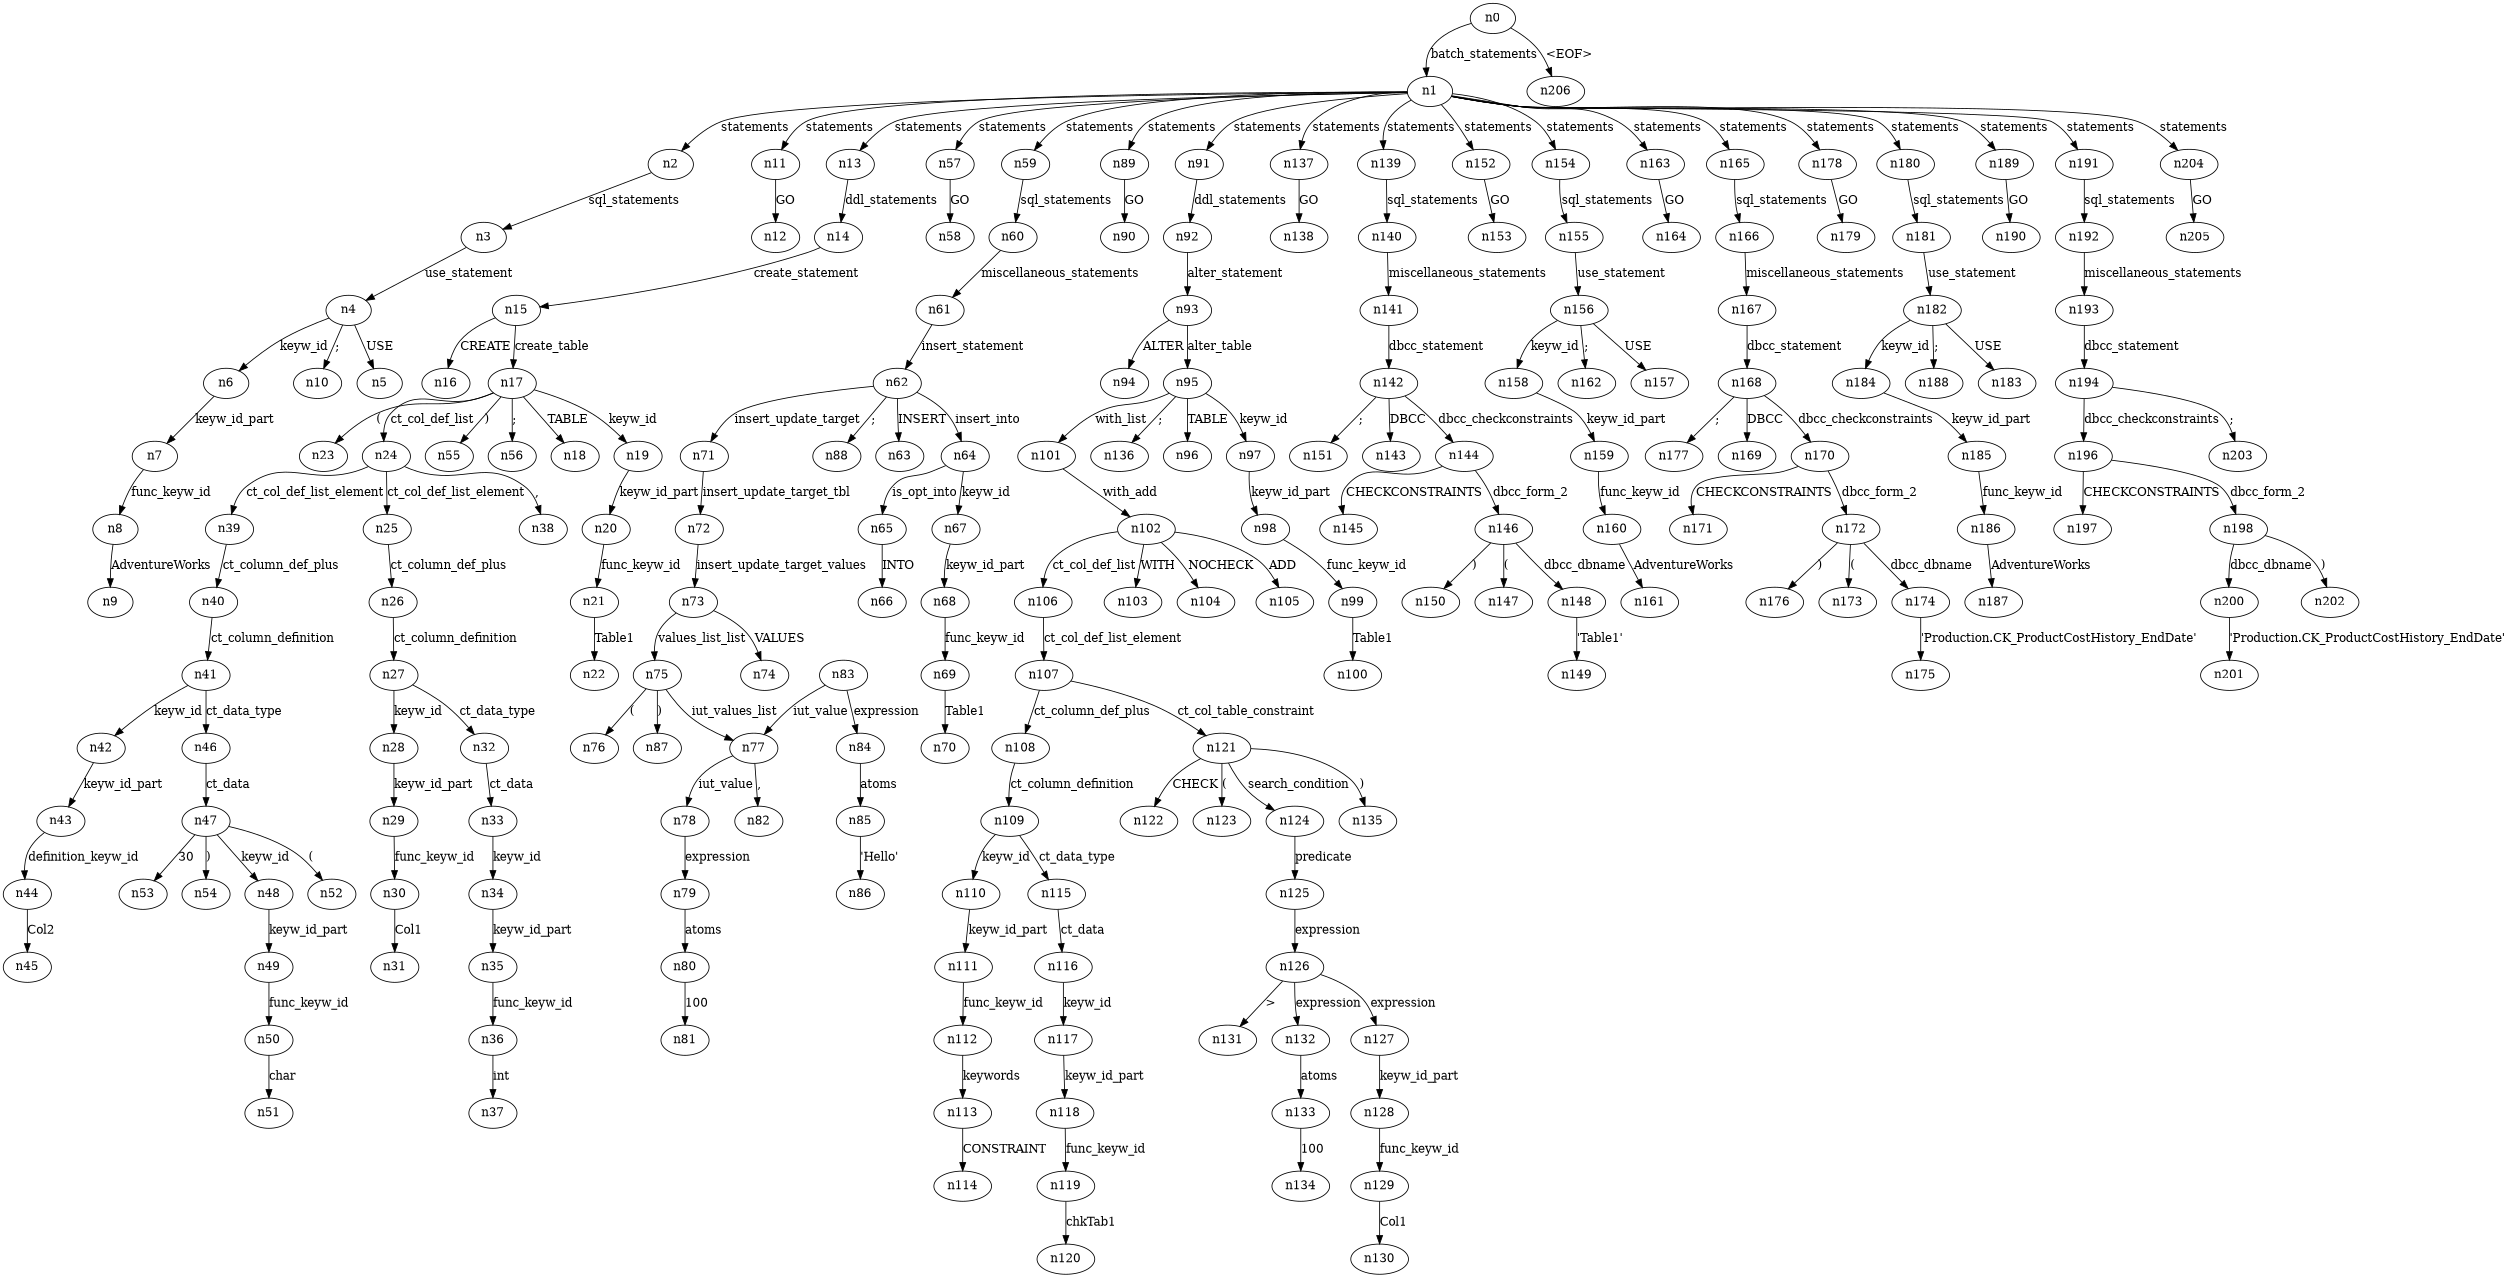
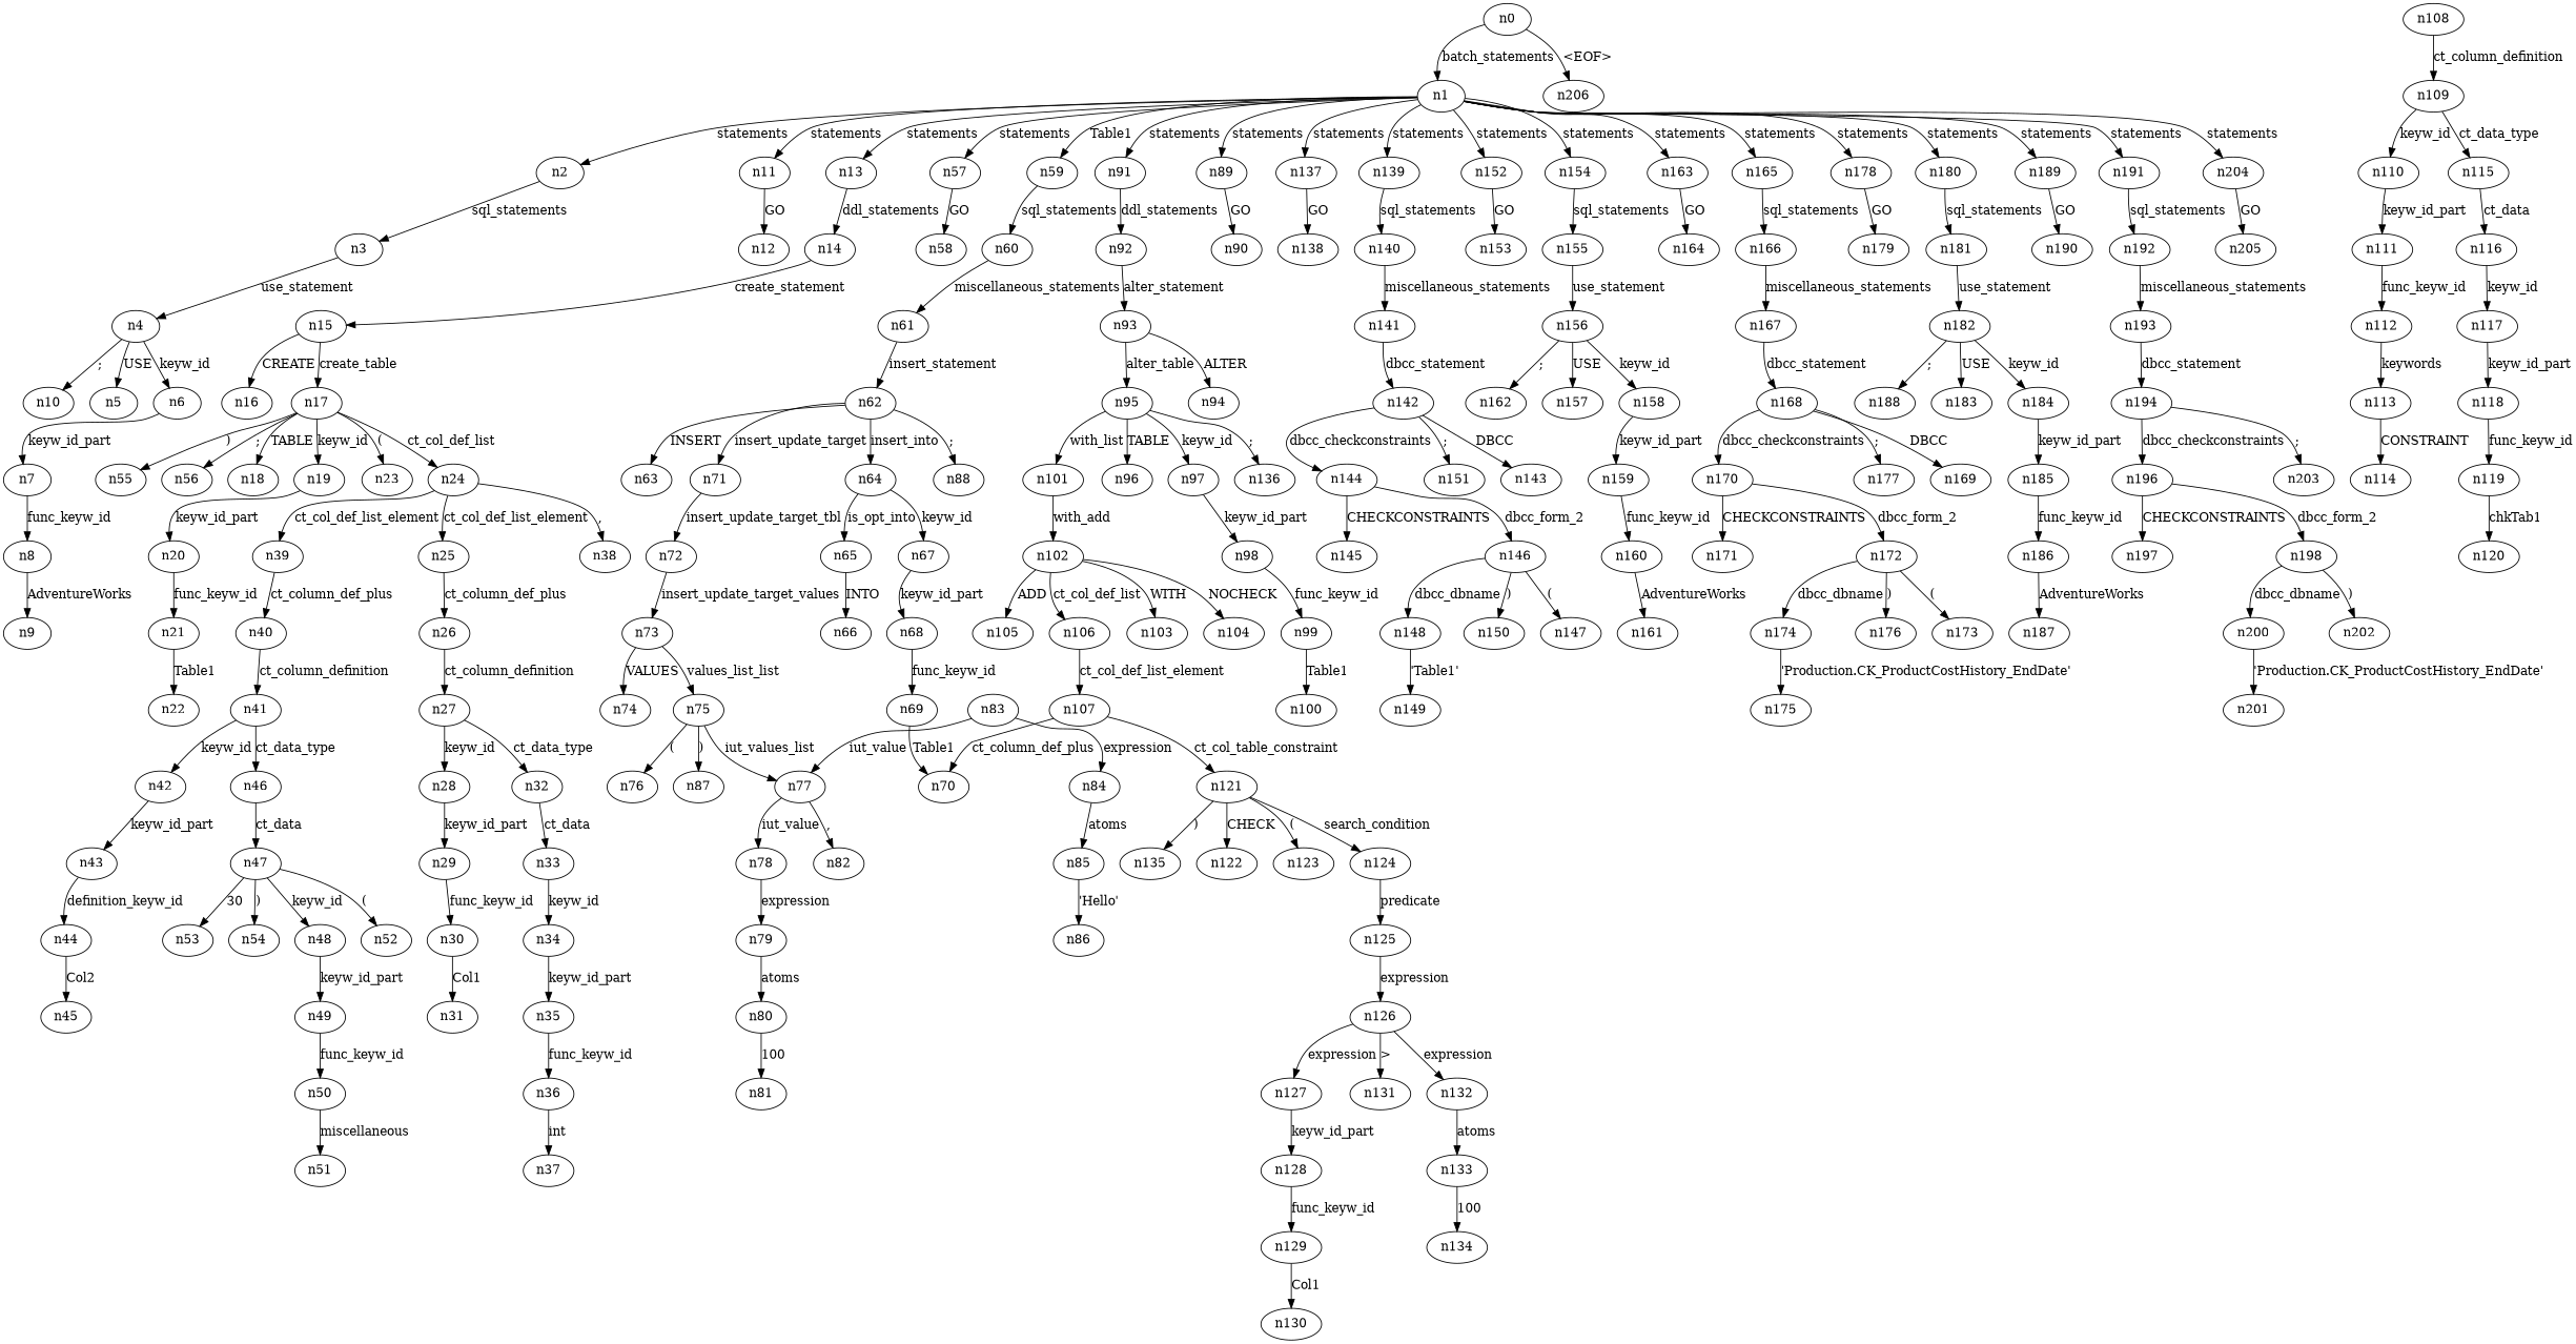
  digraph {
    n0
    n1
    n206
    n2
    n11
    n13
    n57
    n59
    n89
    n91
    n137
    n139
    n152
    n154
    n163
    n165
    n178
    n180
    n189
    n191
    n204
    n3
    n12
    n14
    n58
    n60
    n90
    n92
    n138
    n140
    n153
    n155
    n164
    n166
    n179
    n181
    n190
    n192
    n205
    n4
    n5
    n6
    n10
    n7
    n8
    n9
    n15
    n16
    n17
    n18
    n19
    n23
    n24
    n55
    n56
    n20
    n25
    n38
    n39
    n21
    n22
    n26
    n40
    n27
    n28
    n32
    n29
    n33
    n30
    n31
    n34
    n35
    n36
    n37
    n41
    n42
    n46
    n43
    n47
    n44
    n45
    n48
    n52
    n53
    n54
    n49
    n50
    n51
    n61
    n62
    n63
    n64
    n71
    n88
    n65
    n67
    n72
    n66
    n68
    n69
    n70
    n73
    n74
    n75
    n76
    n77
    n87
    n78
    n82
    n79
    n83
    n84
    n80
    n81
    n85
    n86
    n93
    n94
    n95
    n96
    n97
    n101
    n136
    n98
    n102
    n99
    n100
    n103
    n104
    n105
    n106
    n107
    n108
    n121
    n109
    n122
    n123
    n124
    n135
    n110
    n115
    n111
    n116
    n112
    n113
    n114
    n117
    n118
    n119
    n120
    n125
    n126
    n127
    n131
    n132
    n128
    n133
    n129
    n130
    n134
    n141
    n142
    n143
    n144
    n151
    n145
    n146
    n147
    n148
    n150
    n149
    n156
    n157
    n158
    n162
    n159
    n160
    n161
    n167
    n168
    n169
    n170
    n177
    n171
    n172
    n173
    n174
    n176
    n175
    n182
    n183
    n184
    n188
    n185
    n186
    n187
    n193
    n194
    n196
    n203
    n197
    n198
    n200
    n202
    n201
    n0 -> n1 [label=batch_statements]
    n0 -> n206 [label="<EOF>"]
    n1 -> n2 [label=statements]
    n1 -> n11 [label=statements]
    n1 -> n13 [label=statements]
    n1 -> n57 [label=statements]
-   n1 -> n59 [label=statements]
+   n1 -> n59 [label=Table1]
    n1 -> n89 [label=statements]
    n1 -> n91 [label=statements]
    n1 -> n137 [label=statements]
    n1 -> n139 [label=statements]
    n1 -> n152 [label=statements]
    n1 -> n154 [label=statements]
    n1 -> n163 [label=statements]
    n1 -> n165 [label=statements]
    n1 -> n178 [label=statements]
    n1 -> n180 [label=statements]
    n1 -> n189 [label=statements]
    n1 -> n191 [label=statements]
    n1 -> n204 [label=statements]
    n2 -> n3 [label=sql_statements]
    n11 -> n12 [label=GO]
    n13 -> n14 [label=ddl_statements]
    n57 -> n58 [label=GO]
    n59 -> n60 [label=sql_statements]
    n89 -> n90 [label=GO]
    n91 -> n92 [label=ddl_statements]
    n137 -> n138 [label=GO]
    n139 -> n140 [label=sql_statements]
    n152 -> n153 [label=GO]
    n154 -> n155 [label=sql_statements]
    n163 -> n164 [label=GO]
    n165 -> n166 [label=sql_statements]
    n178 -> n179 [label=GO]
    n180 -> n181 [label=sql_statements]
    n189 -> n190 [label=GO]
    n191 -> n192 [label=sql_statements]
    n204 -> n205 [label=GO]
    n3 -> n4 [label=use_statement]
    n14 -> n15 [label=create_statement]
    n60 -> n61 [label=miscellaneous_statements]
    n92 -> n93 [label=alter_statement]
    n140 -> n141 [label=miscellaneous_statements]
    n155 -> n156 [label=use_statement]
    n166 -> n167 [label=miscellaneous_statements]
    n181 -> n182 [label=use_statement]
    n192 -> n193 [label=miscellaneous_statements]
    n4 -> n5 [label=USE]
    n4 -> n6 [label=keyw_id]
    n4 -> n10 [label=";"]
    n6 -> n7 [label=keyw_id_part]
    n7 -> n8 [label=func_keyw_id]
    n8 -> n9 [label=AdventureWorks]
    n15 -> n16 [label=CREATE]
    n15 -> n17 [label=create_table]
    n17 -> n18 [label=TABLE]
    n17 -> n19 [label=keyw_id]
    n17 -> n23 [label="("]
    n17 -> n24 [label=ct_col_def_list]
    n17 -> n55 [label=")"]
    n17 -> n56 [label=";"]
    n19 -> n20 [label=keyw_id_part]
    n24 -> n25 [label=ct_col_def_list_element]
    n24 -> n38 [label=","]
    n24 -> n39 [label=ct_col_def_list_element]
    n20 -> n21 [label=func_keyw_id]
    n25 -> n26 [label=ct_column_def_plus]
    n39 -> n40 [label=ct_column_def_plus]
    n21 -> n22 [label=Table1]
    n26 -> n27 [label=ct_column_definition]
    n40 -> n41 [label=ct_column_definition]
    n27 -> n28 [label=keyw_id]
    n27 -> n32 [label=ct_data_type]
    n28 -> n29 [label=keyw_id_part]
    n32 -> n33 [label=ct_data]
    n29 -> n30 [label=func_keyw_id]
    n33 -> n34 [label=keyw_id]
    n30 -> n31 [label=Col1]
    n34 -> n35 [label=keyw_id_part]
    n35 -> n36 [label=func_keyw_id]
    n36 -> n37 [label=int]
    n41 -> n42 [label=keyw_id]
    n41 -> n46 [label=ct_data_type]
    n42 -> n43 [label=keyw_id_part]
    n46 -> n47 [label=ct_data]
    n43 -> n44 [label=definition_keyw_id]
    n47 -> n48 [label=keyw_id]
    n47 -> n52 [label="("]
    n47 -> n53 [label=30]
    n47 -> n54 [label=")"]
    n44 -> n45 [label=Col2]
    n48 -> n49 [label=keyw_id_part]
    n49 -> n50 [label=func_keyw_id]
-   n50 -> n51 [label=char]
+   n50 -> n51 [label=miscellaneous]
    n61 -> n62 [label=insert_statement]
    n62 -> n63 [label=INSERT]
    n62 -> n64 [label=insert_into]
    n62 -> n71 [label=insert_update_target]
    n62 -> n88 [label=";"]
    n64 -> n65 [label=is_opt_into]
    n64 -> n67 [label=keyw_id]
    n71 -> n72 [label=insert_update_target_tbl]
    n65 -> n66 [label=INTO]
    n67 -> n68 [label=keyw_id_part]
    n72 -> n73 [label=insert_update_target_values]
    n68 -> n69 [label=func_keyw_id]
    n69 -> n70 [label=Table1]
    n73 -> n74 [label=VALUES]
    n73 -> n75 [label=values_list_list]
    n75 -> n76 [label="("]
    n75 -> n77 [label=iut_values_list]
    n75 -> n87 [label=")"]
    n77 -> n78 [label=iut_value]
    n77 -> n82 [label=","]
    n78 -> n79 [label=expression]
    n79 -> n80 [label=atoms]
    n83 -> n77 [label=iut_value]
    n83 -> n84 [label=expression]
    n84 -> n85 [label=atoms]
    n80 -> n81 [label=100]
    n85 -> n86 [label="'Hello'"]
    n93 -> n94 [label=ALTER]
    n93 -> n95 [label=alter_table]
    n95 -> n96 [label=TABLE]
    n95 -> n97 [label=keyw_id]
    n95 -> n101 [label=with_list]
    n95 -> n136 [label=";"]
    n97 -> n98 [label=keyw_id_part]
    n101 -> n102 [label=with_add]
    n98 -> n99 [label=func_keyw_id]
    n102 -> n103 [label=WITH]
    n102 -> n104 [label=NOCHECK]
    n102 -> n105 [label=ADD]
    n102 -> n106 [label=ct_col_def_list]
    n99 -> n100 [label=Table1]
    n106 -> n107 [label=ct_col_def_list_element]
-   n107 -> n108 [label=ct_column_def_plus]
+   n107 -> n70 [label=ct_column_def_plus]
    n107 -> n121 [label=ct_col_table_constraint]
    n108 -> n109 [label=ct_column_definition]
    n121 -> n122 [label=CHECK]
    n121 -> n123 [label="("]
    n121 -> n124 [label=search_condition]
    n121 -> n135 [label=")"]
    n109 -> n110 [label=keyw_id]
    n109 -> n115 [label=ct_data_type]
    n124 -> n125 [label=predicate]
    n110 -> n111 [label=keyw_id_part]
    n115 -> n116 [label=ct_data]
    n111 -> n112 [label=func_keyw_id]
    n116 -> n117 [label=keyw_id]
    n112 -> n113 [label=keywords]
    n113 -> n114 [label=CONSTRAINT]
    n117 -> n118 [label=keyw_id_part]
    n118 -> n119 [label=func_keyw_id]
    n119 -> n120 [label=chkTab1]
    n125 -> n126 [label=expression]
    n126 -> n127 [label=expression]
    n126 -> n131 [label=">"]
    n126 -> n132 [label=expression]
    n127 -> n128 [label=keyw_id_part]
    n132 -> n133 [label=atoms]
    n128 -> n129 [label=func_keyw_id]
    n133 -> n134 [label=100]
    n129 -> n130 [label=Col1]
    n141 -> n142 [label=dbcc_statement]
    n142 -> n143 [label=DBCC]
    n142 -> n144 [label=dbcc_checkconstraints]
    n142 -> n151 [label=";"]
    n144 -> n145 [label=CHECKCONSTRAINTS]
    n144 -> n146 [label=dbcc_form_2]
    n146 -> n147 [label="("]
    n146 -> n148 [label=dbcc_dbname]
    n146 -> n150 [label=")"]
    n148 -> n149 [label="'Table1'"]
    n156 -> n157 [label=USE]
    n156 -> n158 [label=keyw_id]
    n156 -> n162 [label=";"]
    n158 -> n159 [label=keyw_id_part]
    n159 -> n160 [label=func_keyw_id]
    n160 -> n161 [label=AdventureWorks]
    n167 -> n168 [label=dbcc_statement]
    n168 -> n169 [label=DBCC]
    n168 -> n170 [label=dbcc_checkconstraints]
    n168 -> n177 [label=";"]
    n170 -> n171 [label=CHECKCONSTRAINTS]
    n170 -> n172 [label=dbcc_form_2]
    n172 -> n173 [label="("]
    n172 -> n174 [label=dbcc_dbname]
    n172 -> n176 [label=")"]
    n174 -> n175 [label="'Production.CK_ProductCostHistory_EndDate'"]
    n182 -> n183 [label=USE]
    n182 -> n184 [label=keyw_id]
    n182 -> n188 [label=";"]
    n184 -> n185 [label=keyw_id_part]
    n185 -> n186 [label=func_keyw_id]
    n186 -> n187 [label=AdventureWorks]
    n193 -> n194 [label=dbcc_statement]
    n194 -> n196 [label=dbcc_checkconstraints]
    n194 -> n203 [label=";"]
    n196 -> n197 [label=CHECKCONSTRAINTS]
    n196 -> n198 [label=dbcc_form_2]
    n198 -> n200 [label=dbcc_dbname]
    n198 -> n202 [label=")"]
    n200 -> n201 [label="'Production.CK_ProductCostHistory_EndDate'"]
  }
